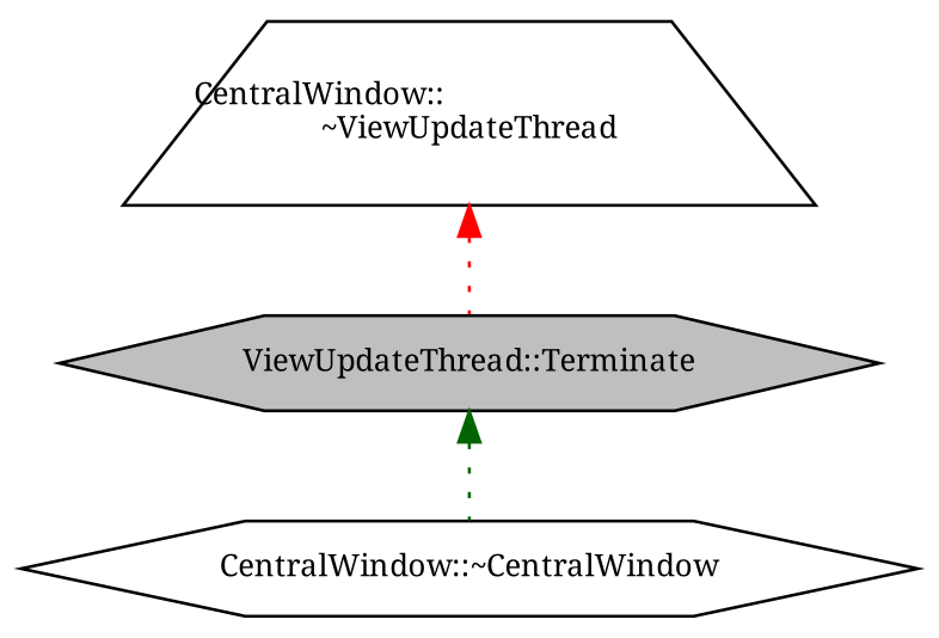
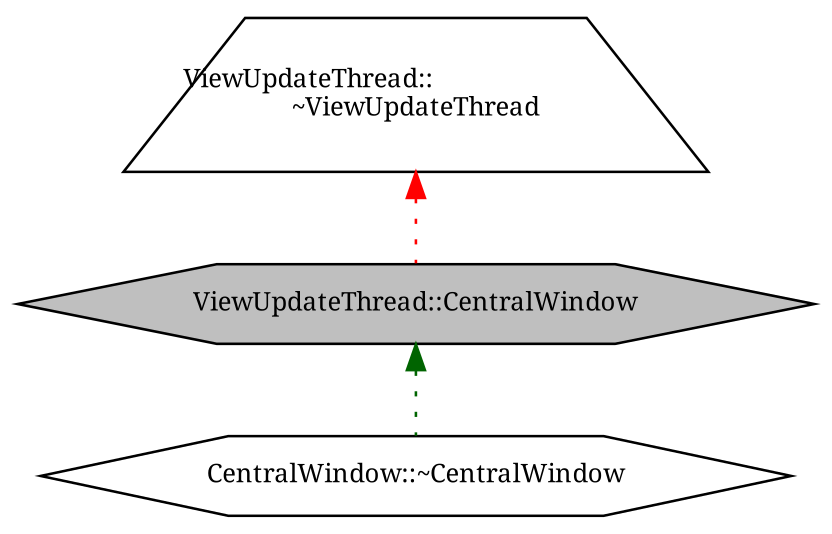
  digraph {
    fontname="Noto Serif"
    rankdir=TB
    node [color=black fillcolor=white fontname="Noto Serif" fontsize=10 shape=hexagon style=filled]
    edge [dir=back fontname="Noto Serif" fontsize=10 labelfontname=Helvetica labelfontsize=10 style=dotted]
-   n1 [fillcolor=grey75 fontcolor=black height=0.2 label="ViewUpdateThread::Terminate" width=0.4]
+   n1 [fillcolor=grey75 fontcolor=black height=0.2 label="ViewUpdateThread::CentralWindow" width=0.4]
    n2 [height=0.2 label="CentralWindow::~CentralWindow" width=0.4]
-   n3 [height=0.2 label="CentralWindow::\l~ViewUpdateThread" shape=trapezium width=0.4]
+   n3 [height=0.2 label="ViewUpdateThread::\l~ViewUpdateThread" shape=trapezium width=0.4]
    n1 -> n2 [color=darkgreen]
    n3 -> n1 [color=red]
  }
